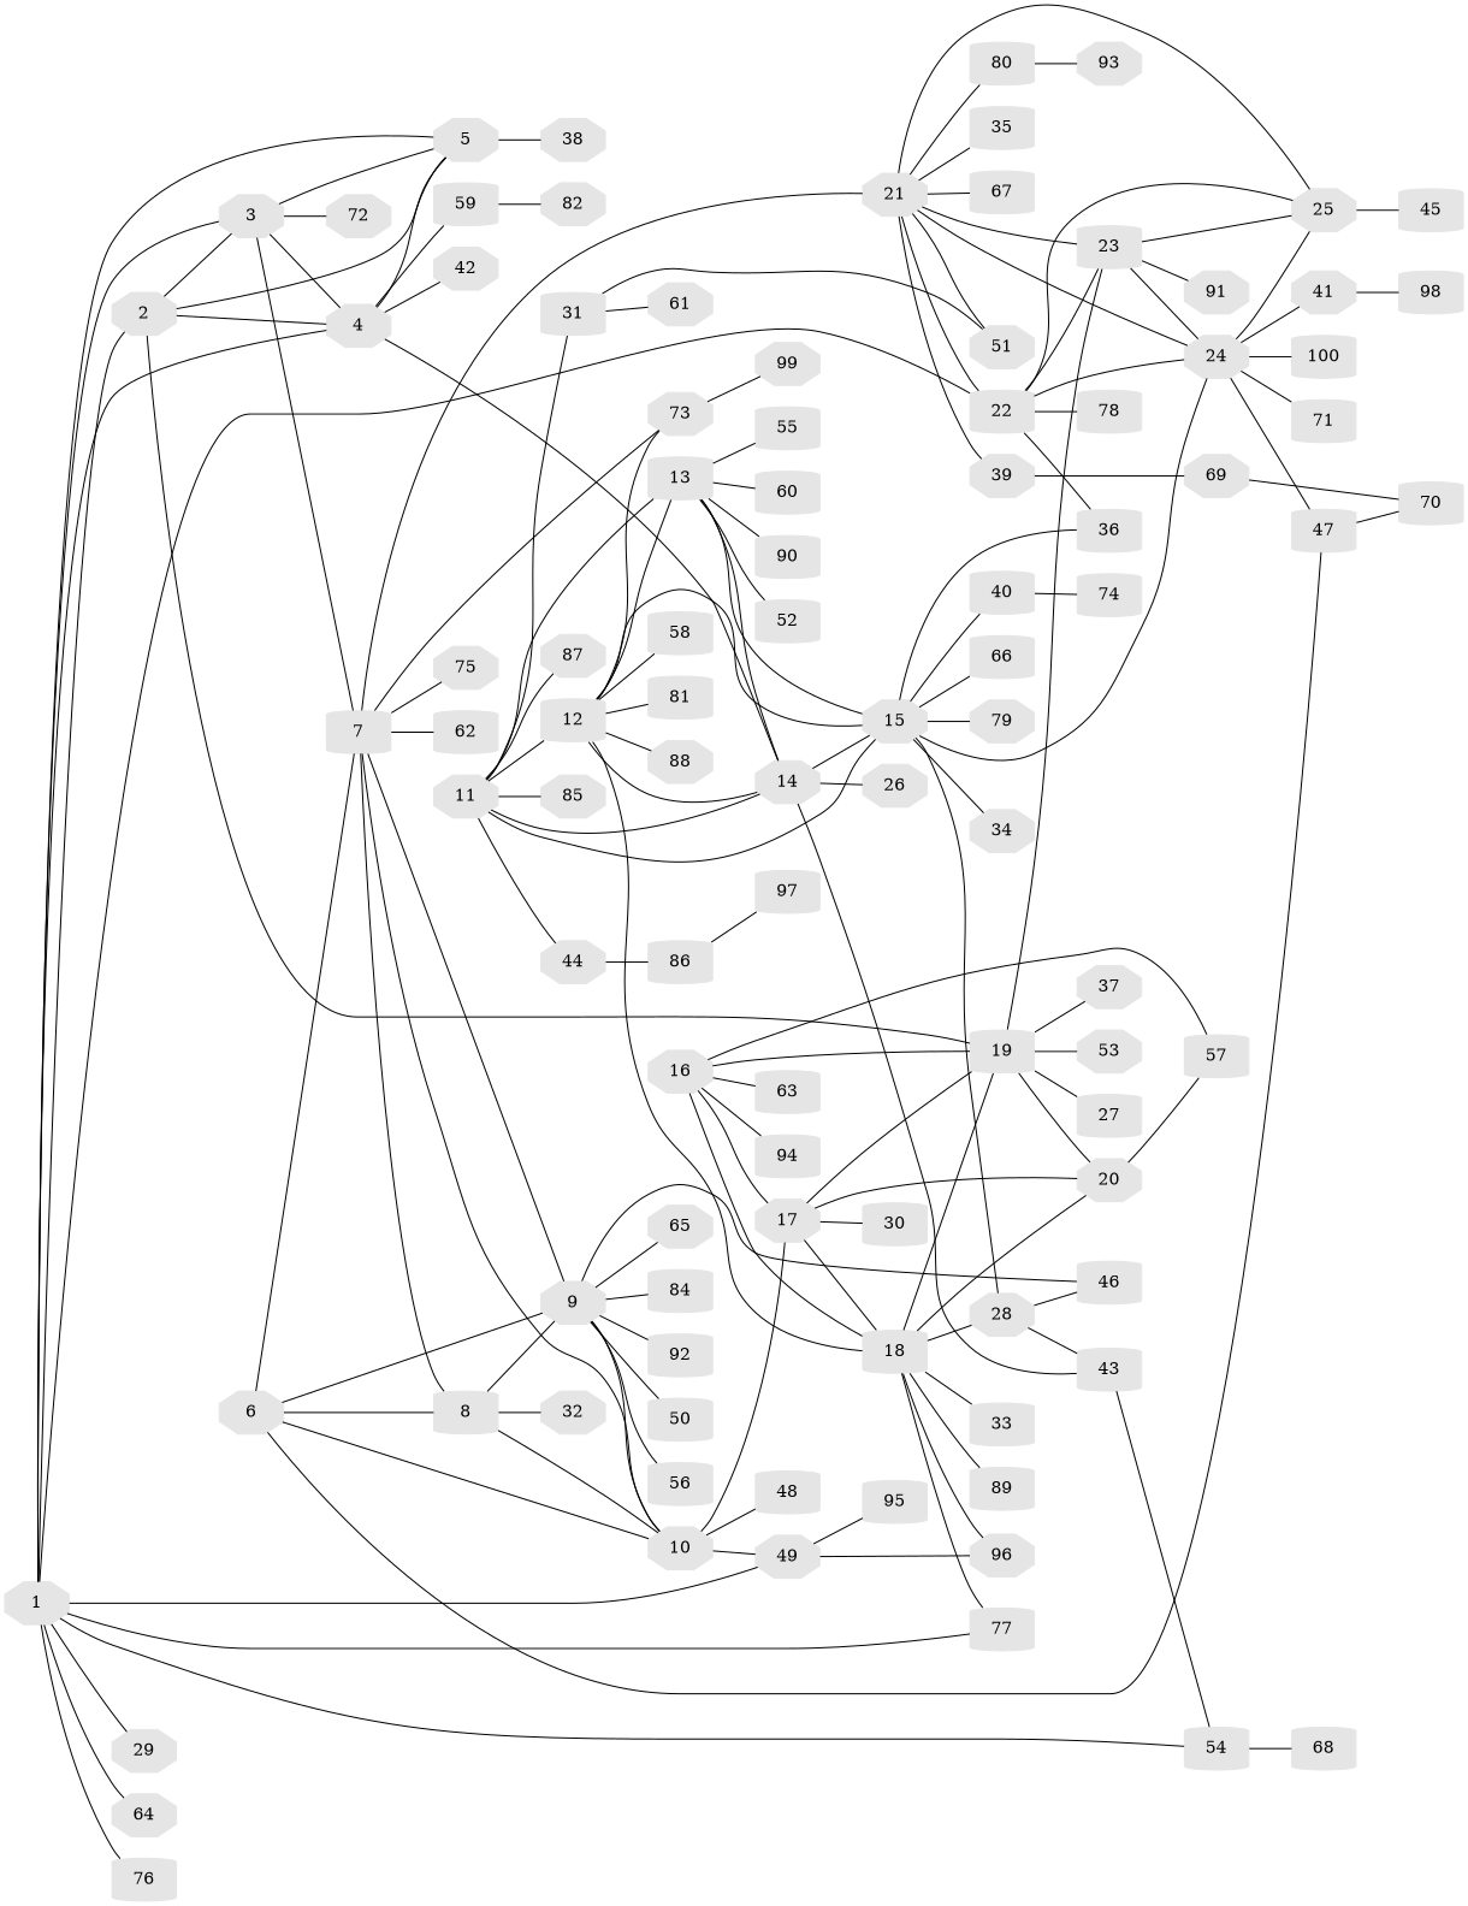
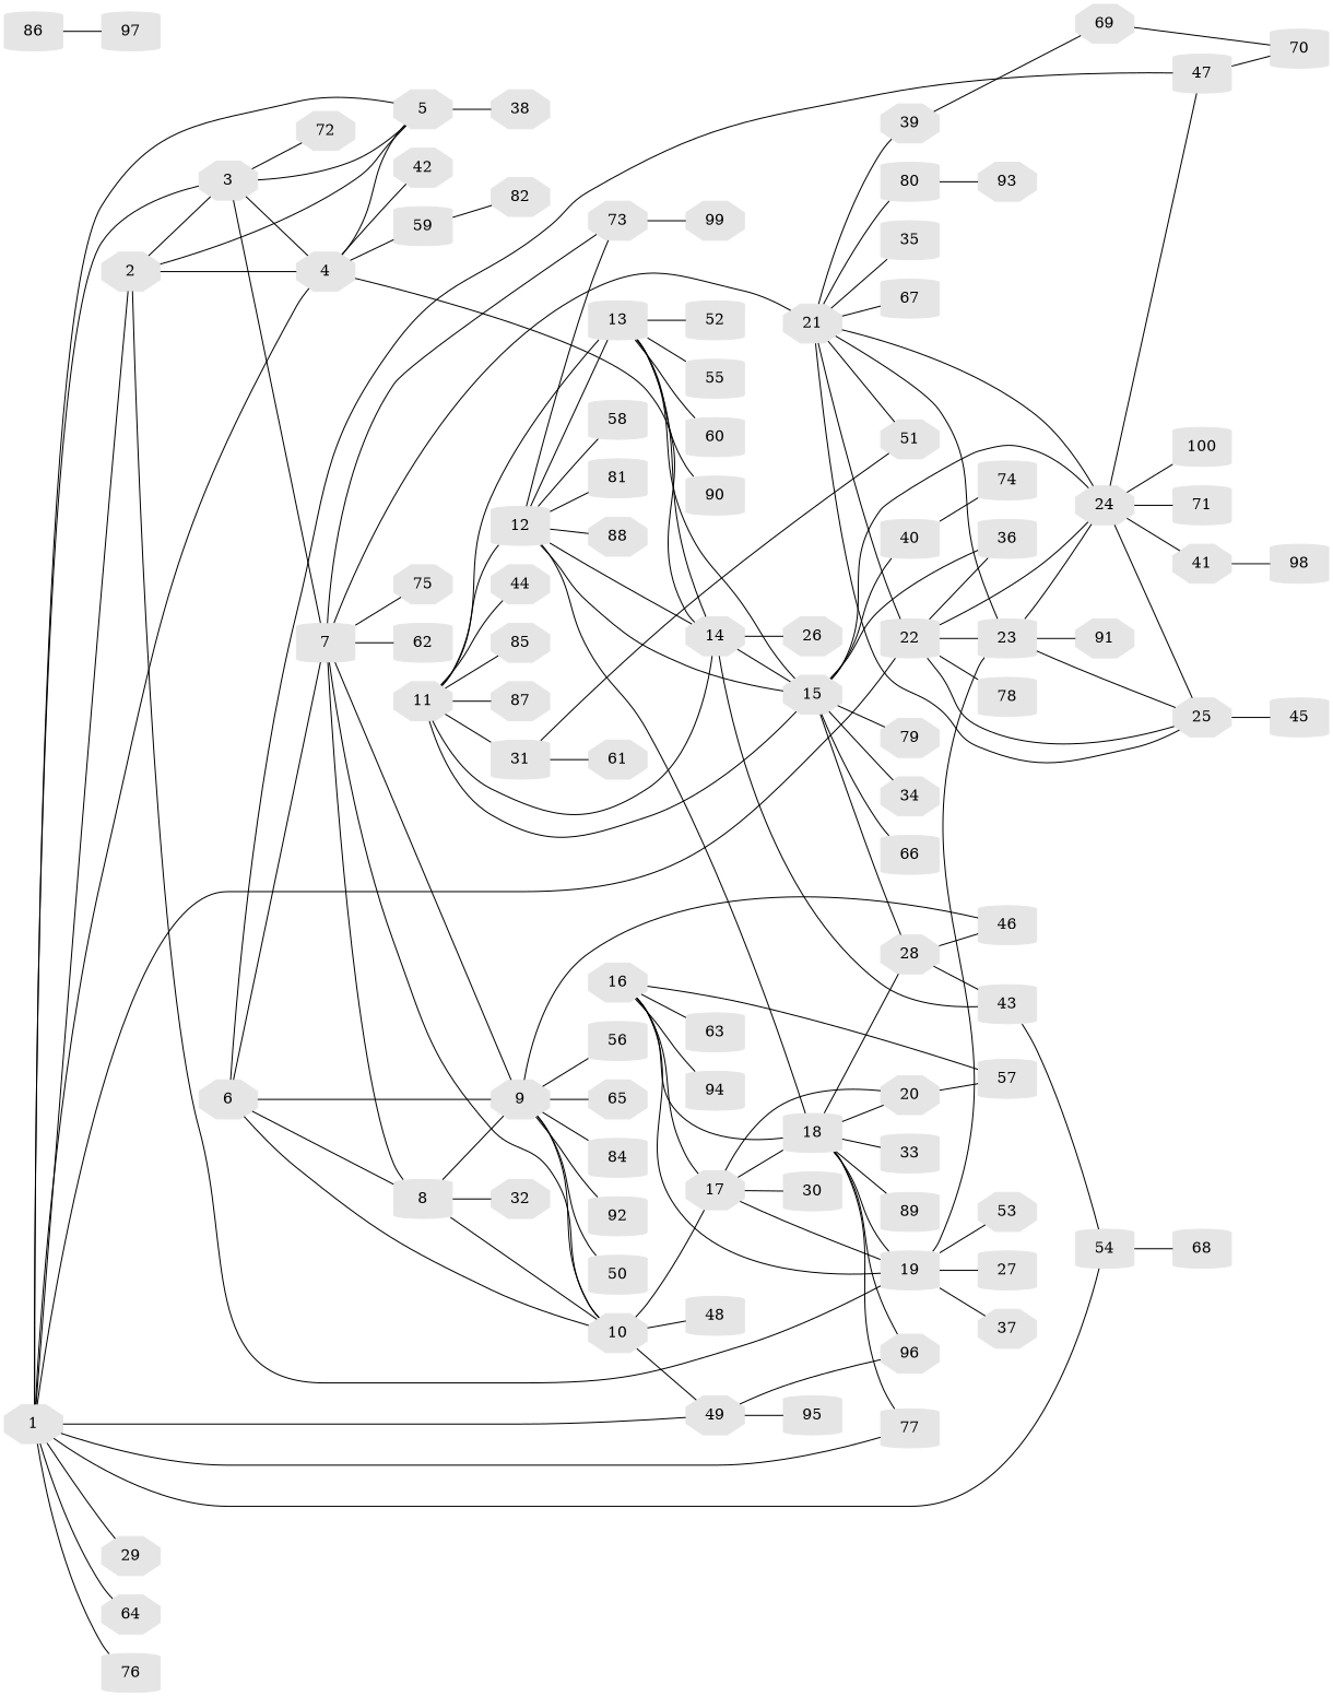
  graph {
    rankdir=LR
    node [color=gray90 shape=cylinder style=filled]
    1 [shape=octagon]
    2 [shape=octagon]
    3 [shape=octagon]
    4 [shape=octagon]
    5 [shape=octagon]
    22
    29 [shape=octagon]
    49 [shape=octagon]
    54
    64 [shape=octagon]
    76
    77
    19
    7
    72 [shape=octagon]
    14 [shape=octagon]
    42 [shape=octagon]
    59
    38 [shape=octagon]
    24 [shape=octagon]
    36
    23
    25 [shape=octagon]
    78
    96 [shape=octagon]
    95
    68
    20 [shape=octagon]
    27
    37 [shape=octagon]
    53 [shape=octagon]
    8
    9 [shape=octagon]
    10 [shape=octagon]
    21 [shape=octagon]
    62
    73 [shape=octagon]
    75 [shape=octagon]
    15 [shape=octagon]
    26 [shape=octagon]
    43
    82 [shape=octagon]
    6 [shape=octagon]
    47
    32 [shape=octagon]
    46
    50
    56
    65 [shape=octagon]
    84
    92
    17 [shape=octagon]
    48
    70
    35
    39 [shape=octagon]
    51 [shape=octagon]
    67
    80
    99 [shape=octagon]
    28 [shape=octagon]
    34 [shape=octagon]
    40
    66
    79 [shape=octagon]
    18
    30
    11 [shape=octagon]
    12
    13
    31
    44 [shape=octagon]
    85 [shape=octagon]
    87 [shape=octagon]
    58
    81
    88 [shape=octagon]
    52
    55
    60
    90
    61 [shape=octagon]
    86
    33
    89
    41 [shape=octagon]
    71
    100
    74
    16 [shape=octagon]
    63
    94
    57
    91 [shape=octagon]
    45
    69 [shape=octagon]
    93 [shape=octagon]
    98
    97
    1 -- 2
    1 -- 3
    1 -- 4
    1 -- 5
    1 -- 22
    1 -- 29
    1 -- 49
    1 -- 54
    1 -- 64
    1 -- 76
    1 -- 77
    2 -- 3
    2 -- 4
    2 -- 5
    2 -- 19
    3 -- 4
    3 -- 5
    3 -- 7
    3 -- 72
    4 -- 5
    4 -- 14
    4 -- 42
    4 -- 59
    5 -- 38
    22 -- 24
    22 -- 36
    22 -- 23
    22 -- 25
    22 -- 78
    49 -- 96
    49 -- 95
    54 -- 68
    19 -- 23
-   19 -- 20
    19 -- 27
    19 -- 37
    19 -- 53
    7 -- 8
    7 -- 9
    7 -- 10
    7 -- 21
    7 -- 62
    7 -- 73
    7 -- 75
    14 -- 15
    14 -- 26
    14 -- 43
    59 -- 82
    24 -- 25
    24 -- 47
    24 -- 41
    24 -- 71
    24 -- 100
    23 -- 24
    23 -- 25
    23 -- 91
    25 -- 45
    20 -- 57
    8 -- 9
    8 -- 10
    8 -- 32
    9 -- 10
    9 -- 46
    9 -- 50
    9 -- 56
    9 -- 65
    9 -- 84
    9 -- 92
    10 -- 49
    10 -- 17
    10 -- 48
    21 -- 22
    21 -- 24
    21 -- 23
    21 -- 25
    21 -- 35
    21 -- 39
    21 -- 51
    21 -- 67
    21 -- 80
    73 -- 99
    15 -- 24
    15 -- 36
    15 -- 28
    15 -- 34
    15 -- 40
    15 -- 66
    15 -- 79
    43 -- 54
    6 -- 7
    6 -- 8
    6 -- 9
    6 -- 10
    6 -- 47
    47 -- 70
    17 -- 19
    17 -- 20
    17 -- 18
    17 -- 30
    39 -- 69
    80 -- 93
    28 -- 43
    28 -- 46
    40 -- 74
    18 -- 77
    18 -- 19
    18 -- 96
    18 -- 20
    18 -- 28
    18 -- 33
    18 -- 89
    11 -- 14
    11 -- 15
    11 -- 12
    11 -- 13
    11 -- 31
    11 -- 44
    11 -- 85
    11 -- 87
    12 -- 14
    12 -- 73
    12 -- 15
    12 -- 18
    12 -- 13
    12 -- 58
    12 -- 81
    12 -- 88
    13 -- 14
    13 -- 15
    13 -- 52
    13 -- 55
    13 -- 60
    13 -- 90
    31 -- 51
    31 -- 61
-   44 -- 86
    86 -- 97
    41 -- 98
    16 -- 19
    16 -- 17
    16 -- 18
    16 -- 63
    16 -- 94
    16 -- 57
    69 -- 70
  }
